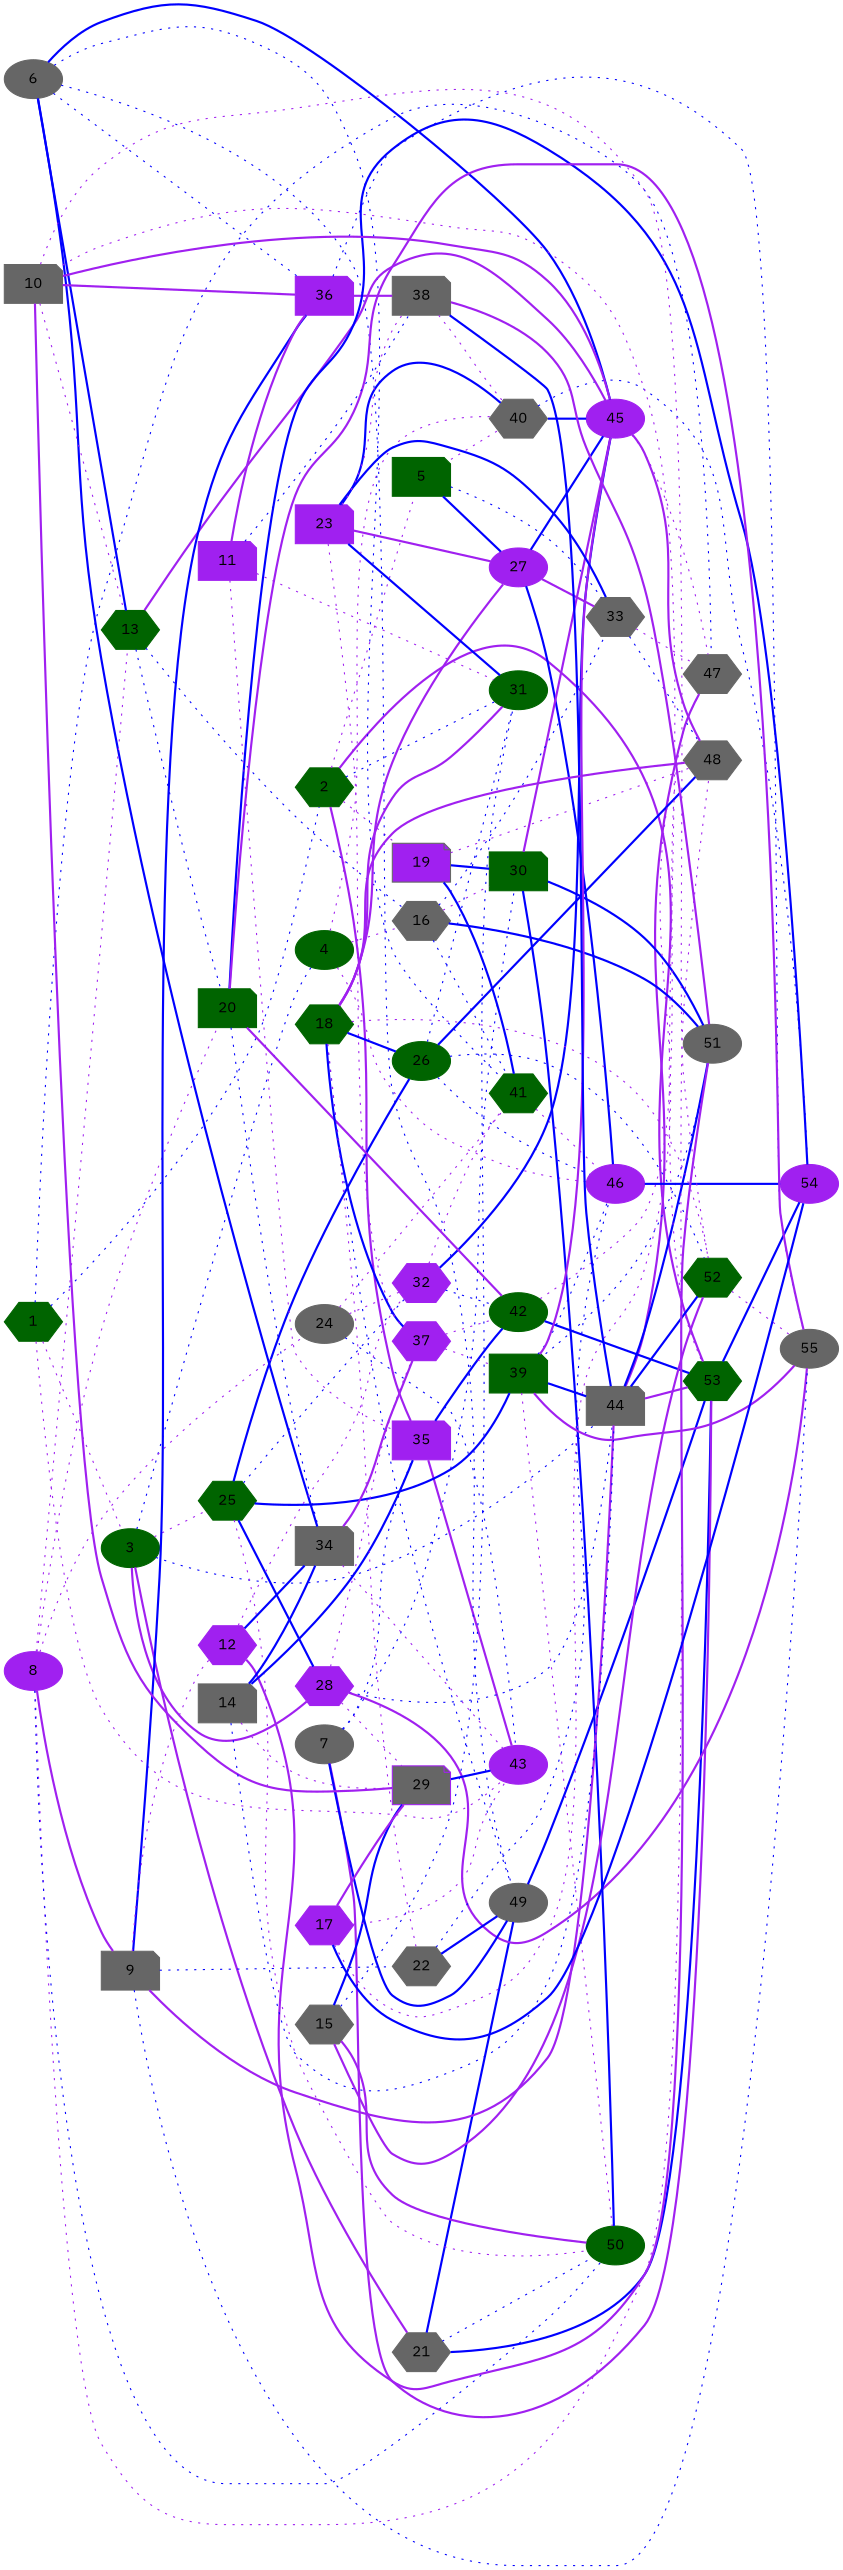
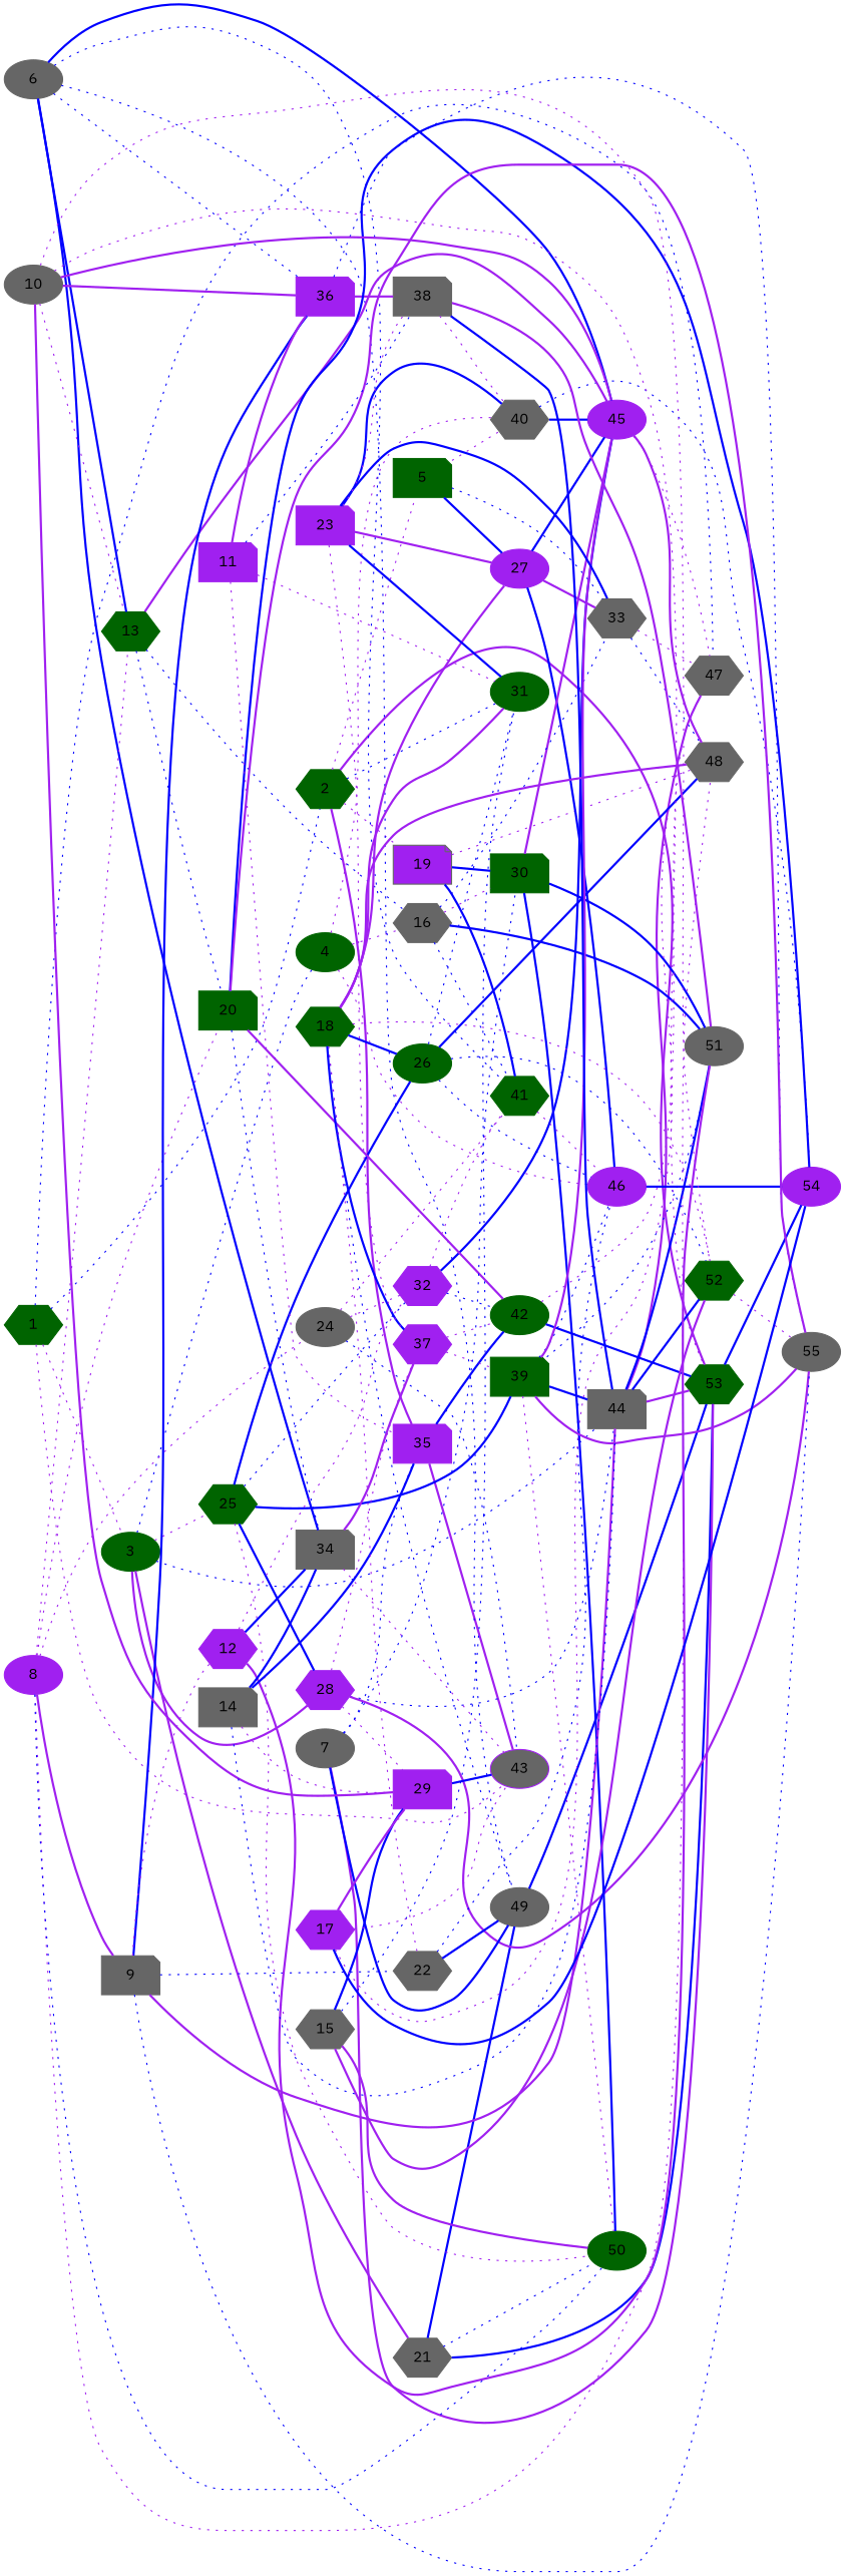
  graph {
    fontname="IBM Plex Sans"
    rankdir=LR
    node [color=gray40 fontname="IBM Plex Sans" shape=hexagon style=filled]
    edge [color=blue fontname="IBM Plex Sans" style=dotted weight=1.0]
    1 [color=darkgreen]
    2 [color=darkgreen]
    3 [color=darkgreen shape=ellipse]
-   43 [color=purple shape=ellipse]
+   43 [color=purple shape=ellipse fillcolor=gray40]
    47
    5 [color=darkgreen shape=note]
    19 [fillcolor=purple shape=note]
    31 [color=darkgreen shape=ellipse]
    35 [color=purple shape=note]
    53 [color=darkgreen]
    4 [color=darkgreen shape=ellipse]
    21
    25 [color=darkgreen]
    28 [color=purple]
    44 [shape=note]
    40
    27 [color=purple shape=ellipse]
    33
    41 [color=darkgreen]
    30 [color=darkgreen shape=note]
    48
    42 [color=darkgreen shape=ellipse]
    54 [color=purple shape=ellipse]
    16
    46 [color=purple shape=ellipse]
    49 [shape=ellipse]
    50 [color=darkgreen shape=ellipse]
    32 [color=purple]
    26 [color=darkgreen shape=ellipse]
    39 [color=darkgreen shape=note]
    55 [shape=ellipse]
-   29 [color=purple shape=note fillcolor=gray40]
+   29 [color=purple shape=note]
    37 [color=purple]
    52 [color=darkgreen]
    51 [shape=ellipse]
    45 [color=purple shape=ellipse]
    6 [shape=ellipse]
    13 [color=darkgreen]
    34 [shape=note]
    36 [color=purple shape=note]
    20 [color=darkgreen shape=note]
    38 [shape=note]
    7 [shape=ellipse]
    8 [color=purple shape=ellipse]
    9 [shape=note]
    24 [shape=ellipse]
    12 [color=purple]
    22
-   10 [shape=note]
+   10 [shape=ellipse]
    11 [color=purple shape=note]
    14 [shape=note]
    15
    17 [color=purple]
    18 [color=darkgreen]
    23 [color=purple shape=note]
    1 -- 2
    1 -- 3 [color=purple]
    1 -- 43 [color=purple]
    1 -- 47
    2 -- 5 [color=purple]
    2 -- 19 [color=purple]
    2 -- 31
    2 -- 35 [color=purple style=bold]
    2 -- 53 [color=purple style=bold]
    3 -- 4
    3 -- 21 [color=purple style=bold]
    3 -- 25 [color=purple]
    3 -- 28 [color=purple style=bold]
    3 -- 44
    5 -- 40 [color=purple]
    5 -- 27 [style=bold]
    5 -- 33
    19 -- 41 [style=bold]
    19 -- 30 [style=bold]
    19 -- 48 [color=purple]
    35 -- 43 [color=purple style=bold]
    35 -- 42 [style=bold]
    53 -- 54 [style=bold]
    4 -- 40 [color=purple]
    4 -- 16 [color=purple]
    4 -- 46 [color=purple]
    21 -- 53 [style=bold]
    21 -- 49 [style=bold]
    21 -- 50
    25 -- 28 [style=bold]
    25 -- 50 [color=purple]
    25 -- 32
    25 -- 26 [style=bold]
    25 -- 39 [style=bold]
    28 -- 44
    28 -- 55 [color=purple style=bold]
    28 -- 29 [color=purple]
    28 -- 37 [color=purple]
    44 -- 47 [color=purple style=bold]
    44 -- 53 [color=purple style=bold]
    44 -- 52 [style=bold]
    44 -- 51 [style=bold]
    40 -- 54
    40 -- 45 [style=bold]
    27 -- 33 [color=purple style=bold]
    27 -- 46 [style=bold]
    27 -- 45 [style=bold]
    33 -- 47 [color=purple]
    33 -- 48
    41 -- 46 [color=purple]
    30 -- 50 [style=bold]
    30 -- 51 [style=bold]
    30 -- 45 [color=purple style=bold]
    42 -- 47 [color=purple]
    42 -- 53 [style=bold]
    16 -- 33
    16 -- 41
    16 -- 30 [color=purple]
    16 -- 51 [style=bold]
    46 -- 54 [style=bold weight=2.0]
    49 -- 53 [style=bold]
    32 -- 41 [color=purple]
    32 -- 42
    32 -- 45 [style=bold]
    26 -- 31
    26 -- 48 [style=bold]
    26 -- 46
    26 -- 52
    39 -- 44 [style=bold]
    39 -- 46
    39 -- 50 [color=purple]
    39 -- 55 [color=purple style=bold]
    39 -- 51
    39 -- 45 [color=purple style=bold]
    29 -- 43 [style=bold]
    37 -- 42 [color=purple]
    37 -- 39 [color=purple]
    52 -- 55 [color=purple]
    45 -- 47 [color=purple]
    45 -- 48 [color=purple style=bold]
    6 -- 41
    6 -- 49
    6 -- 45 [style=bold]
    6 -- 13 [style=bold]
    6 -- 34 [style=bold]
    6 -- 36
    13 -- 16
    13 -- 45 [color=purple style=bold]
    13 -- 20
    34 -- 43 [color=purple]
    34 -- 37 [color=purple style=bold]
    36 -- 55
    36 -- 38 [color=purple style=bold]
    20 -- 42 [color=purple style=bold]
    20 -- 54 [style=bold]
    20 -- 55 [color=purple style=bold]
    20 -- 34
    38 -- 44 [style=bold]
    38 -- 40 [color=purple]
    38 -- 51 [color=purple style=bold]
    7 -- 35
    7 -- 53 [color=purple style=bold]
    7 -- 30
    7 -- 49 [style=bold]
    8 -- 48 [color=purple]
    8 -- 50
    8 -- 13 [color=purple]
    8 -- 20 [color=purple]
    8 -- 9 [color=purple style=bold]
    8 -- 24 [color=purple]
    9 -- 44 [color=purple style=bold]
    9 -- 55
    9 -- 36 [style=bold]
    9 -- 12 [color=purple]
    9 -- 22
    24 -- 43
    24 -- 41 [color=purple]
    24 -- 32 [color=purple]
    12 -- 32 [color=purple]
    12 -- 51 [color=purple style=bold]
    12 -- 34 [style=bold]
    22 -- 46
    22 -- 49 [style=bold]
    10 -- 53 [color=purple]
    10 -- 29 [color=purple style=bold]
    10 -- 52 [color=purple]
    10 -- 45 [color=purple style=bold]
    10 -- 13 [color=purple]
    10 -- 36 [color=purple style=bold]
    11 -- 31 [color=purple]
    11 -- 35 [color=purple]
    11 -- 36 [color=purple style=bold]
    11 -- 38
    14 -- 35 [style=bold]
    14 -- 44
    14 -- 29 [color=purple]
    14 -- 34 [style=bold]
    15 -- 31
    15 -- 50 [color=purple style=bold]
    15 -- 29 [style=bold]
    15 -- 52 [color=purple style=bold]
    17 -- 43 [color=purple]
    17 -- 47 [color=purple]
    17 -- 54 [style=bold]
    17 -- 29 [color=purple style=bold]
    18 -- 31 [color=purple style=bold]
    18 -- 27 [color=purple style=bold]
    18 -- 48 [color=purple style=bold]
    18 -- 49
    18 -- 26 [style=bold]
    18 -- 37 [style=bold]
    18 -- 52 [color=purple]
    18 -- 22 [color=purple]
    23 -- 31 [style=bold]
    23 -- 40 [style=bold]
    23 -- 27 [color=purple style=bold]
    23 -- 33 [style=bold]
    23 -- 37 [color=purple]
    23 -- 38 [color=purple]
  }
